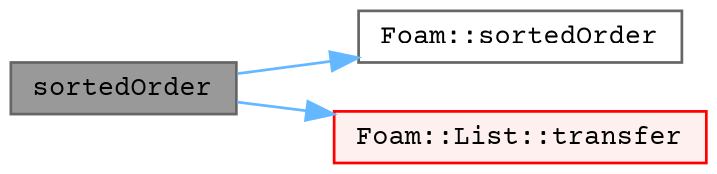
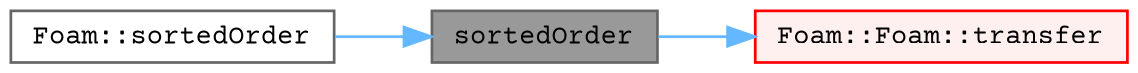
  digraph {
    fontname="Courier Prime"
    rankdir=LR
    node [fontname="Courier Prime" fontsize=10 shape=box style=filled]
    edge [color=steelblue1 fontname="Courier Prime" fontsize=10 labelfontname=Helvetica labelfontsize=10 style=solid]
    n1 [color=gray40 fillcolor=grey60 fontcolor=black height=0.2 label=sortedOrder width=0.4]
    n2 [color=grey40 fillcolor=white height=0.2 label="Foam::sortedOrder" width=0.4]
-   n3 [color=red fillcolor="#FFF0F0" height=0.2 label="Foam::List::transfer" width=0.4]
-   n1 -> n2
+   n3 [color=red fillcolor="#FFF0F0" height=0.2 label="Foam::Foam::transfer" width=0.4]
+   n2 -> n1
    n1 -> n3
  }
